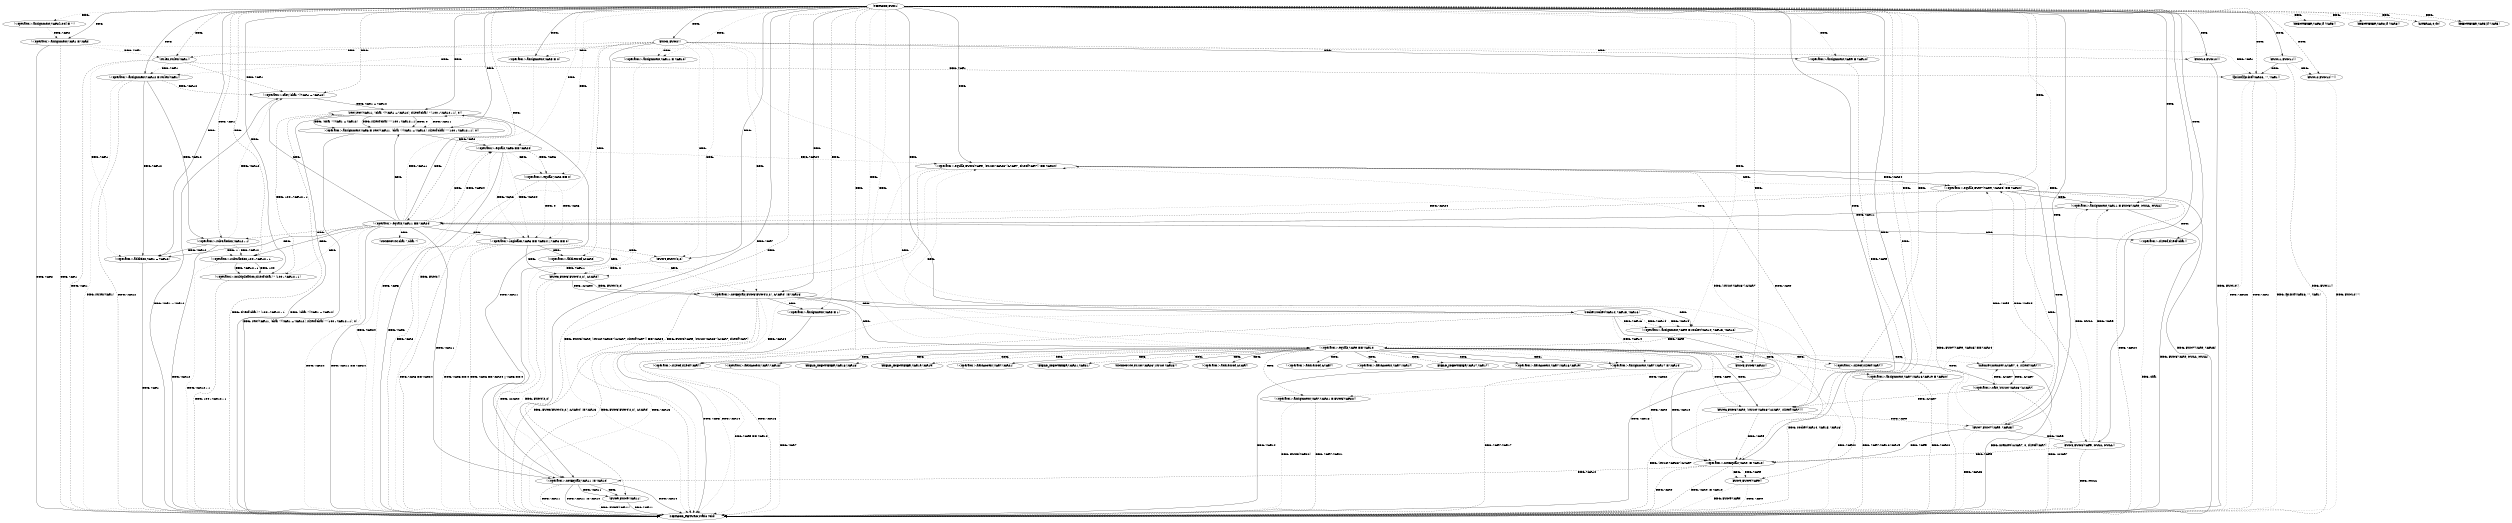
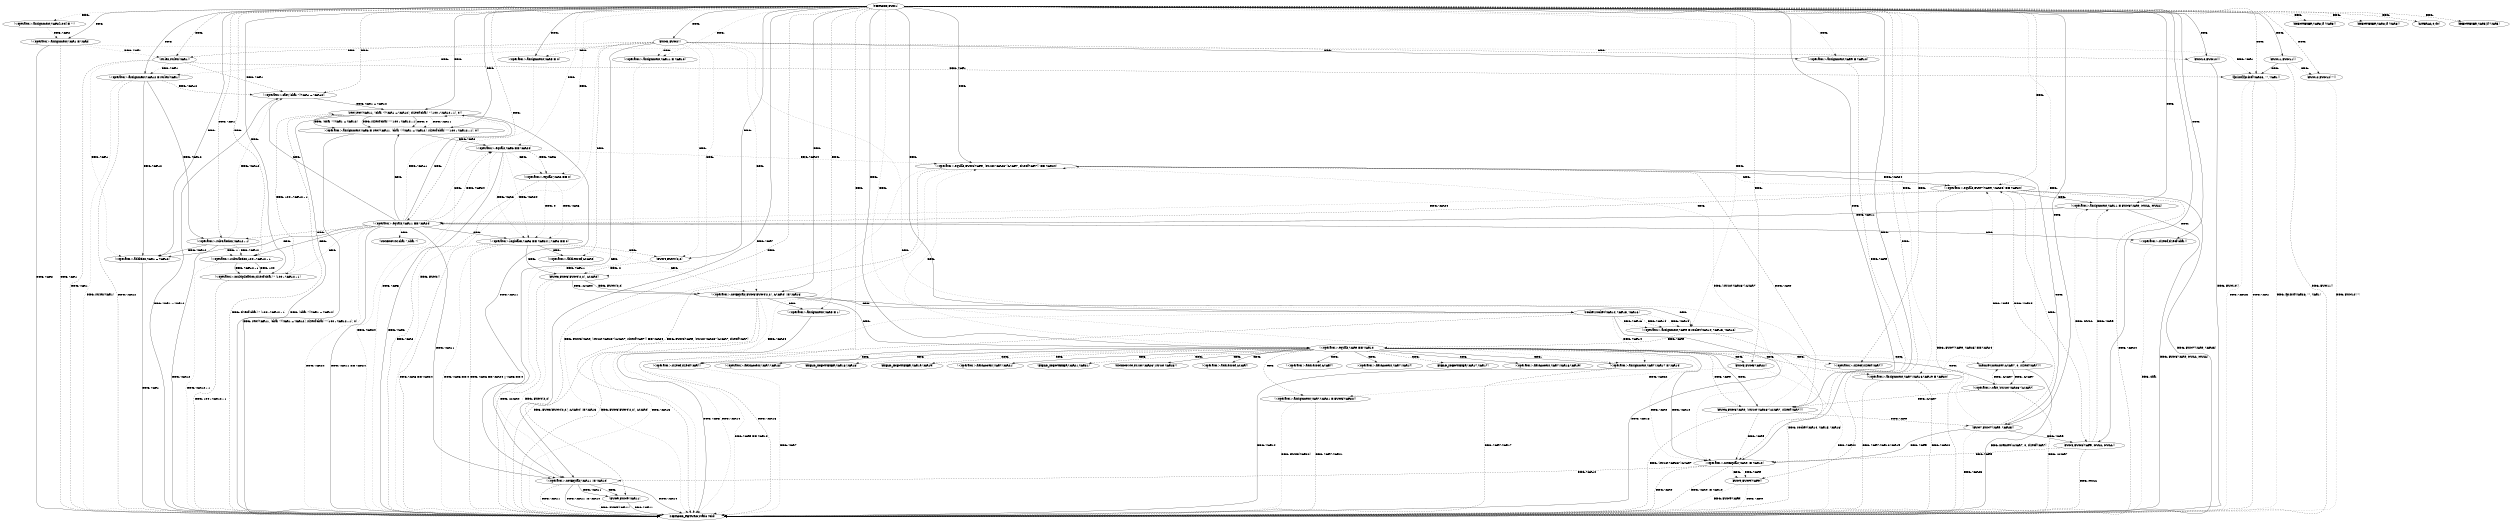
  digraph {
    edge [style=solid]
    n1 [label="(METHOD,FUN1)"]
    n2 [label="(<operator>.assignment,VAR2[100] = \"\")"]
    n3 [label="(<operator>.assignment,VAR1 = VAR2)"]
    n4 [label="(FUN2,FUN2())"]
    n5 [label="(<operator>.assignment,VAR5 = 0)"]
    n6 [label="(<operator>.assignment,VAR9 = VAR10)"]
    n7 [label="(<operator>.assignment,VAR11 = VAR10)"]
    n8 [label="(<operator>.assignment,VAR12 = strlen(VAR1))"]
    n9 [label="(strlen,strlen(VAR1))"]
    n10 [label="(<operator>.notEquals,FUN3(FUN4(2,2), &VAR4) != VAR13)"]
    n11 [label="(FUN4,FUN4(2,2))"]
    n12 [label="(<operator>.assignment,VAR5 = 1)"]
    n13 [label="(<operator>.assignment,VAR9 = socket(VAR14, VAR15, VAR16))"]
    n14 [label="(socket,socket(VAR14, VAR15, VAR16))"]
    n15 [label="(<operator>.equals,VAR9 == VAR10)"]
    n16 [label="(memset,memset(&VAR7, 0, sizeof(VAR7)))"]
    n17 [label="(<operator>.sizeOf,sizeof(VAR7))"]
    n18 [label="(<operator>.assignment,VAR7.VAR17 = VAR14)"]
    n19 [label="(<operator>.assignment,VAR7.VAR18.VAR19 = VAR20)"]
    n20 [label="(FUN5,FUN5(VAR22))"]
    n21 [label="(<operator>.equals,FUN6(VAR9, (struct VAR23*)&VAR7, sizeof(VAR7)) == VAR24)"]
    n22 [label="(FUN6,FUN6(VAR9, (struct VAR23*)&VAR7, sizeof(VAR7)))"]
    n23 [label="(<operator>.sizeOf,sizeof(VAR7))"]
    n24 [label="(<operator>.equals,FUN7(VAR9, VAR25) == VAR24)"]
    n25 [label="(FUN7,FUN7(VAR9, VAR25))"]
    n26 [label="(<operator>.assignment,VAR11 = FUN8(VAR9, NULL, NULL))"]
    n27 [label="(FUN8,FUN8(VAR9, NULL, NULL))"]
    n28 [label="(<operator>.equals,VAR11 == VAR24)"]
    n29 [label="(<operator>.assignment,VAR6 = recv(VAR11, (char *)(VAR1 + VAR12), sizeof(char) * (100 - VAR12 - 1), 0))"]
    n30 [label="(recv,recv(VAR11, (char *)(VAR1 + VAR12), sizeof(char) * (100 - VAR12 - 1), 0))"]
    n31 [label="(<operator>.cast,(char *)(VAR1 + VAR12))"]
    n32 [label="(<operator>.addition,VAR1 + VAR12)"]
    n33 [label="(<operator>.multiplication,sizeof(char) * (100 - VAR12 - 1))"]
    n34 [label="(<operator>.sizeOf,sizeof(char))"]
    n35 [label="(<operator>.subtraction,100 - VAR12 - 1)"]
    n36 [label="(<operator>.subtraction,VAR12 - 1)"]
    n37 [label="(<operator>.equals,VAR6 == VAR24)"]
    n38 [label="(<operator>.equals,VAR6 == 0)"]
    n39 [label="(IDENTIFIER,VAR8,if (VAR8))"]
    n40 [label="(IDENTIFIER,VAR8,if (VAR8))"]
    n41 [label="(LITERAL,0,do)"]
    n42 [label="(<operator>.notEquals,VAR9 != VAR10)"]
    n43 [label="(FUN9,FUN9(VAR9))"]
    n44 [label="(<operator>.notEquals,VAR11 != VAR10)"]
    n45 [label="(FUN9,FUN9(VAR11))"]
    n46 [label="(IDENTIFIER,VAR5,if (VAR5))"]
    n47 [label="(FUN10,FUN10())"]
    n48 [label="(FUN11,FUN11())"]
    n49 [label="(FUN12,FUN12(\"\"))"]
    n50 [label="(fprintf,fprintf(VAR26, \"\", VAR1))"]
    n51 [label="(METHOD_RETURN,static void)"]
    n52 [label="(FUN3,FUN3(FUN4(2,2), &VAR4))"]
    n53 [label="(<operator>.addressOf,&VAR4)"]
    n54 [label="(<operator>.assignment,VAR7.VAR21 = FUN5(VAR22))"]
    n55 [label="(<operator>.cast,(struct VAR23*)&VAR7)"]
    n56 [label="(<operator>.addressOf,&VAR7)"]
    n57 [label="(<operator>.fieldAccess,VAR7.VAR17)"]
    n58 [label="(FIELD_IDENTIFIER,VAR17,VAR17)"]
    n59 [label="(<operator>.fieldAccess,VAR7.VAR18.VAR19)"]
    n60 [label="(<operator>.fieldAccess,VAR7.VAR18)"]
    n61 [label="(FIELD_IDENTIFIER,VAR18,VAR18)"]
    n62 [label="(FIELD_IDENTIFIER,VAR19,VAR19)"]
    n63 [label="(<operator>.fieldAccess,VAR7.VAR21)"]
    n64 [label="(FIELD_IDENTIFIER,VAR21,VAR21)"]
    n65 [label="(UNKNOWN,struct VAR23*,struct VAR23*)"]
    n66 [label="(<operator>.addressOf,&VAR7)"]
    n67 [label="(<operator>.logicalOr,VAR6 == VAR24 || VAR6 == 0)"]
    n68 [label="(UNKNOWN,char *,char *)"]
    n1 -> n2 [label="DDG: " style=dotted]
    n1 -> n3 [label="DDG: "]
    n1 -> n4 [label="DDG: "]
    n1 -> n5 [label="DDG: "]
    n1 -> n6 [label="DDG: " style=dotted]
    n1 -> n7 [label="DDG: " style=dotted]
    n1 -> n8 [label="DDG: "]
    n1 -> n9 [label="DDG: " style=dashed]
    n1 -> n10 [label="DDG: "]
    n1 -> n11 [label="DDG: "]
    n1 -> n12 [label="DDG: " style=dashed]
    n1 -> n13 [label="DDG: " style=dotted]
    n1 -> n14 [label="DDG: "]
-   n1 -> n15 [label="DDG: " style=dotted]
+   n1 -> n15 [label="DDG: "]
    n1 -> n16 [label="DDG: " style=dotted]
    n1 -> n17 [label="DDG: " style=dashed]
    n1 -> n18 [label="DDG: " style=dotted]
    n1 -> n19 [label="DDG: " style=dotted]
    n1 -> n20 [label="DDG: " style=dashed]
    n1 -> n21 [label="DDG: "]
    n1 -> n22 [label="DDG: "]
    n1 -> n23 [label="DDG: " style=dashed]
    n1 -> n24 [label="DDG: " style=dashed]
    n1 -> n25 [label="DDG: "]
    n1 -> n26 [label="DDG: "]
    n1 -> n27 [label="DDG: "]
    n1 -> n28 [label="DDG: " style=dashed]
    n1 -> n29 [label="DDG: "]
    n1 -> n30 [label="DDG: "]
    n1 -> n31 [label="DDG: " style=dashed]
    n1 -> n32 [label="DDG: "]
    n1 -> n33 [label="DDG: "]
    n1 -> n34 [label="DDG: "]
    n1 -> n35 [label="DDG: " style=dashed]
    n1 -> n36 [label="DDG: VAR1" style=dashed]
    n1 -> n37 [label="DDG: " style=dotted]
    n1 -> n38 [label="DDG: " style=dotted]
    n1 -> n39 [label="DDG: " style=dotted]
    n1 -> n40 [label="DDG: " style=dotted]
    n1 -> n41 [label="DDG: " style=dashed]
    n1 -> n42 [label="DDG: "]
    n1 -> n43 [label="DDG: " style=dashed]
    n1 -> n44 [label="DDG: VAR7"]
    n1 -> n45 [label="DDG: " style=dashed]
    n1 -> n46 [label="DDG: " style=dashed]
    n1 -> n47 [label="DDG: "]
    n1 -> n48 [label="DDG: "]
    n1 -> n49 [label="DDG: " style=dashed]
    n1 -> n50 [label="DDG: " style=dashed]
    n2 -> n3 [label="DDG: VAR2" style=dotted]
    n3 -> n9 [label="DDG: VAR1" style=dotted]
    n3 -> n50 [label="DDG: VAR1" style=dotted]
    n3 -> n51 [label="DDG: VAR1" style=dashed]
    n3 -> n51 [label="DDG: VAR2"]
    n4 -> n5 [label="CDG: " style=dashed]
    n4 -> n6 [label="CDG: "]
    n4 -> n7 [label="CDG: " style=dotted]
    n4 -> n8 [label="CDG: " style=dotted]
    n4 -> n9 [label="CDG: " style=dashed]
    n4 -> n10 [label="CDG: " style=dotted]
    n4 -> n11 [label="CDG: " style=dotted]
    n4 -> n42 [label="CDG: " style=dotted]
    n4 -> n44 [label="CDG: "]
    n4 -> n47 [label="CDG: " style=dashed]
    n4 -> n51 [label="DDG: FUN2()" style=dotted]
    n4 -> n52 [label="CDG: " style=dotted]
    n4 -> n53 [label="CDG: " style=dashed]
    n5 -> n51 [label="DDG: VAR5" style=dotted]
    n6 -> n42 [label="DDG: VAR9" style=dashed]
    n7 -> n44 [label="DDG: VAR11" style=dotted]
    n8 -> n31 [label="DDG: VAR12" style=dashed]
    n8 -> n32 [label="DDG: VAR12"]
    n8 -> n36 [label="DDG: VAR12"]
    n8 -> n51 [label="DDG: VAR12" style=dashed]
    n8 -> n51 [label="DDG: strlen(VAR1)" style=dotted]
    n9 -> n8 [label="DDG: VAR1" style=dotted]
    n9 -> n31 [label="DDG: VAR1" style=dashed]
    n9 -> n32 [label="DDG: VAR1" style=dotted]
    n9 -> n50 [label="DDG: VAR1" style=dashed]
    n9 -> n51 [label="DDG: VAR1" style=dashed]
    n10 -> n12 [label="CDG: "]
    n10 -> n13 [label="CDG: "]
    n10 -> n14 [label="CDG: "]
    n10 -> n15 [label="CDG: "]
    n10 -> n51 [label="DDG: FUN3(FUN4(2,2), &VAR4)" style=dashed]
    n10 -> n51 [label="DDG: VAR13" style=dotted]
    n10 -> n51 [label="DDG: FUN3(FUN4(2,2), &VAR4) != VAR13" style=dashed]
    n11 -> n52 [label="DDG: 2" style=dashed]
    n12 -> n51 [label="DDG: VAR5"]
    n13 -> n15 [label="DDG: VAR9" style=dashed]
    n13 -> n51 [label="DDG: socket(VAR14, VAR15, VAR16)" style=dashed]
    n14 -> n13 [label="DDG: VAR14" style=dashed]
    n14 -> n13 [label="DDG: VAR15" style=dotted]
    n14 -> n13 [label="DDG: VAR16" style=dotted]
    n14 -> n18 [label="DDG: VAR14" style=dotted]
    n14 -> n51 [label="DDG: VAR15"]
    n14 -> n51 [label="DDG: VAR14" style=dotted]
    n14 -> n51 [label="DDG: VAR16" style=dashed]
    n15 -> n16 [label="CDG: " style=dotted]
    n15 -> n17 [label="CDG: " style=dotted]
    n15 -> n18 [label="CDG: "]
    n15 -> n19 [label="CDG: " style=dashed]
    n15 -> n20 [label="CDG: "]
    n15 -> n21 [label="CDG: " style=dotted]
    n15 -> n22 [label="DDG: VAR9" style=dashed]
    n15 -> n22 [label="CDG: "]
    n15 -> n23 [label="CDG: "]
    n15 -> n42 [label="DDG: VAR9" style=dotted]
    n15 -> n42 [label="DDG: VAR10"]
    n15 -> n51 [label="DDG: VAR9 == VAR10" style=dotted]
    n15 -> n54 [label="CDG: " style=dashed]
    n15 -> n55 [label="CDG: "]
    n15 -> n56 [label="CDG: "]
    n15 -> n57 [label="CDG: "]
    n15 -> n58 [label="CDG: " style=dashed]
    n15 -> n59 [label="CDG: "]
    n15 -> n60 [label="CDG: "]
    n15 -> n61 [label="CDG: " style=dotted]
    n15 -> n62 [label="CDG: " style=dashed]
    n15 -> n63 [label="CDG: "]
    n15 -> n64 [label="CDG: " style=dashed]
    n15 -> n65 [label="CDG: "]
    n15 -> n66 [label="CDG: "]
    n16 -> n51 [label="DDG: memset(&VAR7, 0, sizeof(VAR7))"]
    n16 -> n55 [label="DDG: &VAR7"]
    n18 -> n51 [label="DDG: VAR14"]
    n18 -> n51 [label="DDG: VAR7.VAR17" style=dashed]
    n19 -> n51 [label="DDG: VAR20" style=dashed]
    n19 -> n51 [label="DDG: VAR7.VAR18.VAR19" style=dashed]
    n20 -> n51 [label="DDG: VAR22" style=dotted]
    n20 -> n54 [label="DDG: VAR22" style=dotted]
    n21 -> n24 [label="DDG: VAR24"]
    n21 -> n24 [label="CDG: " style=dotted]
    n21 -> n25 [label="CDG: "]
    n21 -> n51 [label="DDG: FUN6(VAR9, (struct VAR23*)&VAR7, sizeof(VAR7)) == VAR24" style=dotted]
    n21 -> n51 [label="DDG: FUN6(VAR9, (struct VAR23*)&VAR7, sizeof(VAR7))" style=dashed]
    n21 -> n51 [label="DDG: VAR24" style=dotted]
    n22 -> n21 [label="DDG: VAR9" style=dashed]
    n22 -> n21 [label="DDG: (struct VAR23*)&VAR7" style=dotted]
    n22 -> n25 [label="DDG: VAR9" style=dashed]
    n22 -> n42 [label="DDG: VAR9" style=dashed]
    n22 -> n51 [label="DDG: (struct VAR23*)&VAR7" style=dashed]
    n23 -> n51 [label="DDG: VAR7" style=dotted]
    n24 -> n26 [label="CDG: "]
    n24 -> n27 [label="CDG: " style=dashed]
    n24 -> n28 [label="DDG: VAR24" style=dotted]
    n24 -> n28 [label="CDG: " style=dashed]
    n24 -> n51 [label="DDG: FUN7(VAR9, VAR25) == VAR24" style=dashed]
    n24 -> n51 [label="DDG: VAR24" style=dashed]
    n24 -> n51 [label="DDG: FUN7(VAR9, VAR25)"]
    n25 -> n24 [label="DDG: VAR9" style=dotted]
    n25 -> n24 [label="DDG: VAR25" style=dashed]
    n25 -> n27 [label="DDG: VAR9"]
    n25 -> n42 [label="DDG: VAR9"]
    n25 -> n51 [label="DDG: VAR25" style=dotted]
    n26 -> n28 [label="DDG: VAR11"]
    n26 -> n51 [label="DDG: FUN8(VAR9, NULL, NULL)"]
    n27 -> n26 [label="DDG: VAR9" style=dashed]
    n27 -> n26 [label="DDG: NULL" style=dotted]
    n27 -> n42 [label="DDG: VAR9" style=dashed]
    n27 -> n51 [label="DDG: NULL" style=dashed]
    n28 -> n29 [label="CDG: "]
    n28 -> n30 [label="DDG: VAR11" style=dotted]
    n28 -> n30 [label="CDG: "]
    n28 -> n31 [label="CDG: "]
    n28 -> n32 [label="CDG: "]
    n28 -> n33 [label="CDG: " style=dotted]
    n28 -> n34 [label="CDG: "]
    n28 -> n35 [label="CDG: "]
    n28 -> n36 [label="CDG: " style=dashed]
    n28 -> n37 [label="DDG: VAR24" style=dashed]
    n28 -> n37 [label="CDG: " style=dotted]
    n28 -> n44 [label="DDG: VAR11"]
    n28 -> n51 [label="DDG: VAR24" style=dotted]
    n28 -> n51 [label="DDG: VAR11 == VAR24"]
    n28 -> n67 [label="CDG: "]
    n28 -> n68 [label="CDG: " style=dotted]
    n29 -> n37 [label="DDG: VAR6"]
    n29 -> n51 [label="DDG: recv(VAR11, (char *)(VAR1 + VAR12), sizeof(char) * (100 - VAR12 - 1), 0)"]
    n30 -> n29 [label="DDG: VAR11" style=dotted]
    n30 -> n29 [label="DDG: (char *)(VAR1 + VAR12)"]
    n30 -> n29 [label="DDG: sizeof(char) * (100 - VAR12 - 1)"]
    n30 -> n29 [label="DDG: 0"]
    n30 -> n44 [label="DDG: VAR11"]
    n30 -> n51 [label="DDG: sizeof(char) * (100 - VAR12 - 1)" style=dashed]
    n30 -> n51 [label="DDG: (char *)(VAR1 + VAR12)"]
    n31 -> n30 [label="DDG: VAR1 + VAR12"]
    n31 -> n51 [label="DDG: VAR1 + VAR12"]
    n32 -> n51 [label="DDG: VAR1"]
    n33 -> n30 [label="DDG: 100 - VAR12 - 1" style=dashed]
    n33 -> n51 [label="DDG: 100 - VAR12 - 1" style=dashed]
    n34 -> n51 [label="DDG: char" style=dotted]
    n35 -> n33 [label="DDG: 100"]
    n35 -> n33 [label="DDG: VAR12 - 1"]
    n35 -> n51 [label="DDG: VAR12 - 1" style=dotted]
    n36 -> n31 [label="DDG: VAR12" style=dotted]
    n36 -> n32 [label="DDG: VAR12"]
    n36 -> n35 [label="DDG: VAR12" style=dashed]
    n36 -> n35 [label="DDG: 1" style=dotted]
    n36 -> n51 [label="DDG: VAR12"]
    n37 -> n21 [label="DDG: VAR24" style=dotted]
    n37 -> n38 [label="DDG: VAR6" style=dashed]
    n37 -> n38 [label="CDG: " style=dotted]
    n37 -> n51 [label="DDG: VAR24" style=dotted]
    n37 -> n51 [label="DDG: VAR6"]
    n37 -> n67 [label="DDG: VAR6" style=dotted]
    n37 -> n67 [label="DDG: VAR24" style=dotted]
    n38 -> n51 [label="DDG: VAR6" style=dashed]
    n38 -> n67 [label="DDG: VAR6" style=dotted]
    n38 -> n67 [label="DDG: 0" style=dotted]
    n42 -> n43 [label="DDG: VAR9" style=dotted]
    n42 -> n43 [label="CDG: " style=dotted]
    n42 -> n44 [label="DDG: VAR10" style=dashed]
    n42 -> n51 [label="DDG: VAR9" style=dashed]
    n42 -> n51 [label="DDG: VAR9 != VAR10" style=dashed]
    n43 -> n51 [label="DDG: FUN9(VAR9)" style=dotted]
    n43 -> n51 [label="DDG: VAR9" style=dotted]
    n44 -> n45 [label="DDG: VAR11"]
    n44 -> n45 [label="CDG: "]
    n44 -> n51 [label="DDG: VAR10"]
    n44 -> n51 [label="DDG: VAR11" style=dashed]
    n44 -> n51 [label="DDG: VAR11 != VAR10"]
    n45 -> n51 [label="DDG: VAR11"]
    n45 -> n51 [label="DDG: FUN9(VAR11)" style=dotted]
    n47 -> n51 [label="DDG: FUN10()"]
    n48 -> n49 [label="CDG: " style=dotted]
    n48 -> n50 [label="CDG: "]
    n48 -> n51 [label="DDG: FUN11()" style=dashed]
    n49 -> n51 [label="DDG: FUN12(\"\")" style=dotted]
    n50 -> n51 [label="DDG: fprintf(VAR26, \"\", VAR1)" style=dotted]
    n50 -> n51 [label="DDG: VAR26" style=dotted]
    n50 -> n51 [label="DDG: VAR1" style=dashed]
    n52 -> n10 [label="DDG: FUN4(2,2)"]
    n52 -> n10 [label="DDG: &VAR4"]
    n52 -> n51 [label="DDG: FUN4(2,2)" style=dotted]
    n52 -> n51 [label="DDG: &VAR4" style=dashed]
    n54 -> n51 [label="DDG: FUN5(VAR22)" style=dotted]
    n54 -> n51 [label="DDG: VAR7.VAR21" style=dashed]
    n55 -> n16 [label="DDG: &VAR7" style=dashed]
    n55 -> n22 [label="DDG: &VAR7" style=dashed]
    n55 -> n51 [label="DDG: &VAR7" style=dashed]
    n67 -> n10 [label="CDG: " style=dotted]
    n67 -> n11 [label="CDG: " style=dashed]
    n67 -> n51 [label="DDG: VAR6 == VAR24 || VAR6 == 0" style=dashed]
    n67 -> n51 [label="DDG: VAR6 == VAR24" style=dashed]
    n67 -> n51 [label="DDG: VAR6 == 0" style=dotted]
    n67 -> n52 [label="CDG: "]
    n67 -> n53 [label="CDG: "]
  }
